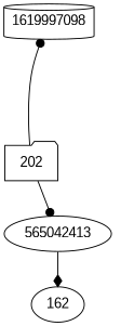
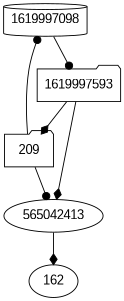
  strict digraph {
    fontname="Liberation Sans"
    node [fontname="Liberation Sans" shape=folder]
    edge [arrowhead=dot fontname="Liberation Sans"]
    1619997098 [shape=cylinder]
-   202
+   1619997593
+   202 [label=209]
    565042413 [shape=ellipse]
    n5 [label=162 shape=ellipse]
+   1619997098 -> 1619997593
+   1619997593 -> 202 [arrowhead=diamond]
+   1619997593 -> 565042413 [arrowhead=diamond]
    202 -> 1619997098
    202 -> 565042413
    565042413 -> n5 [arrowhead=diamond]
  }
